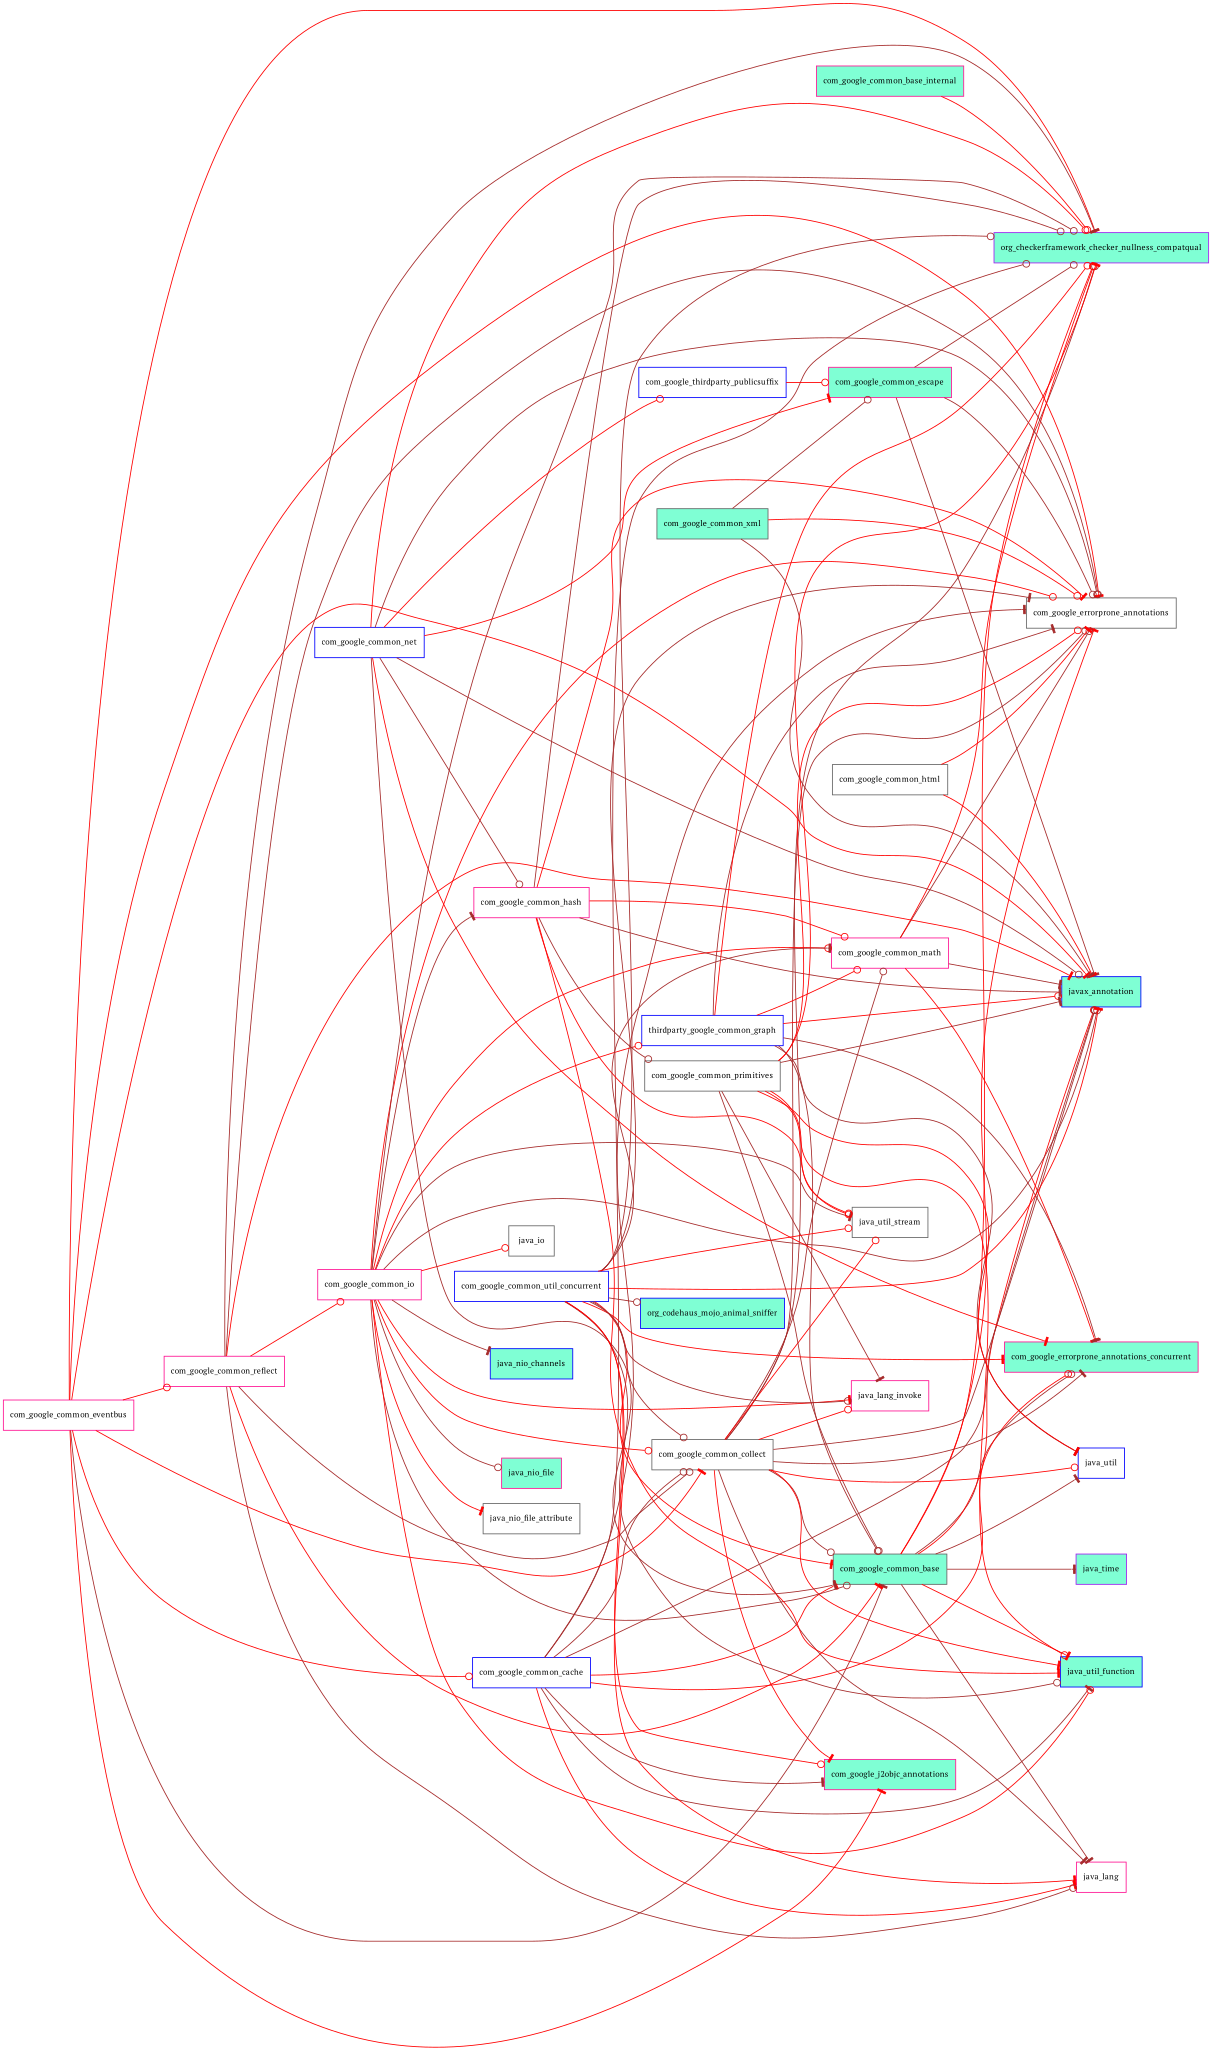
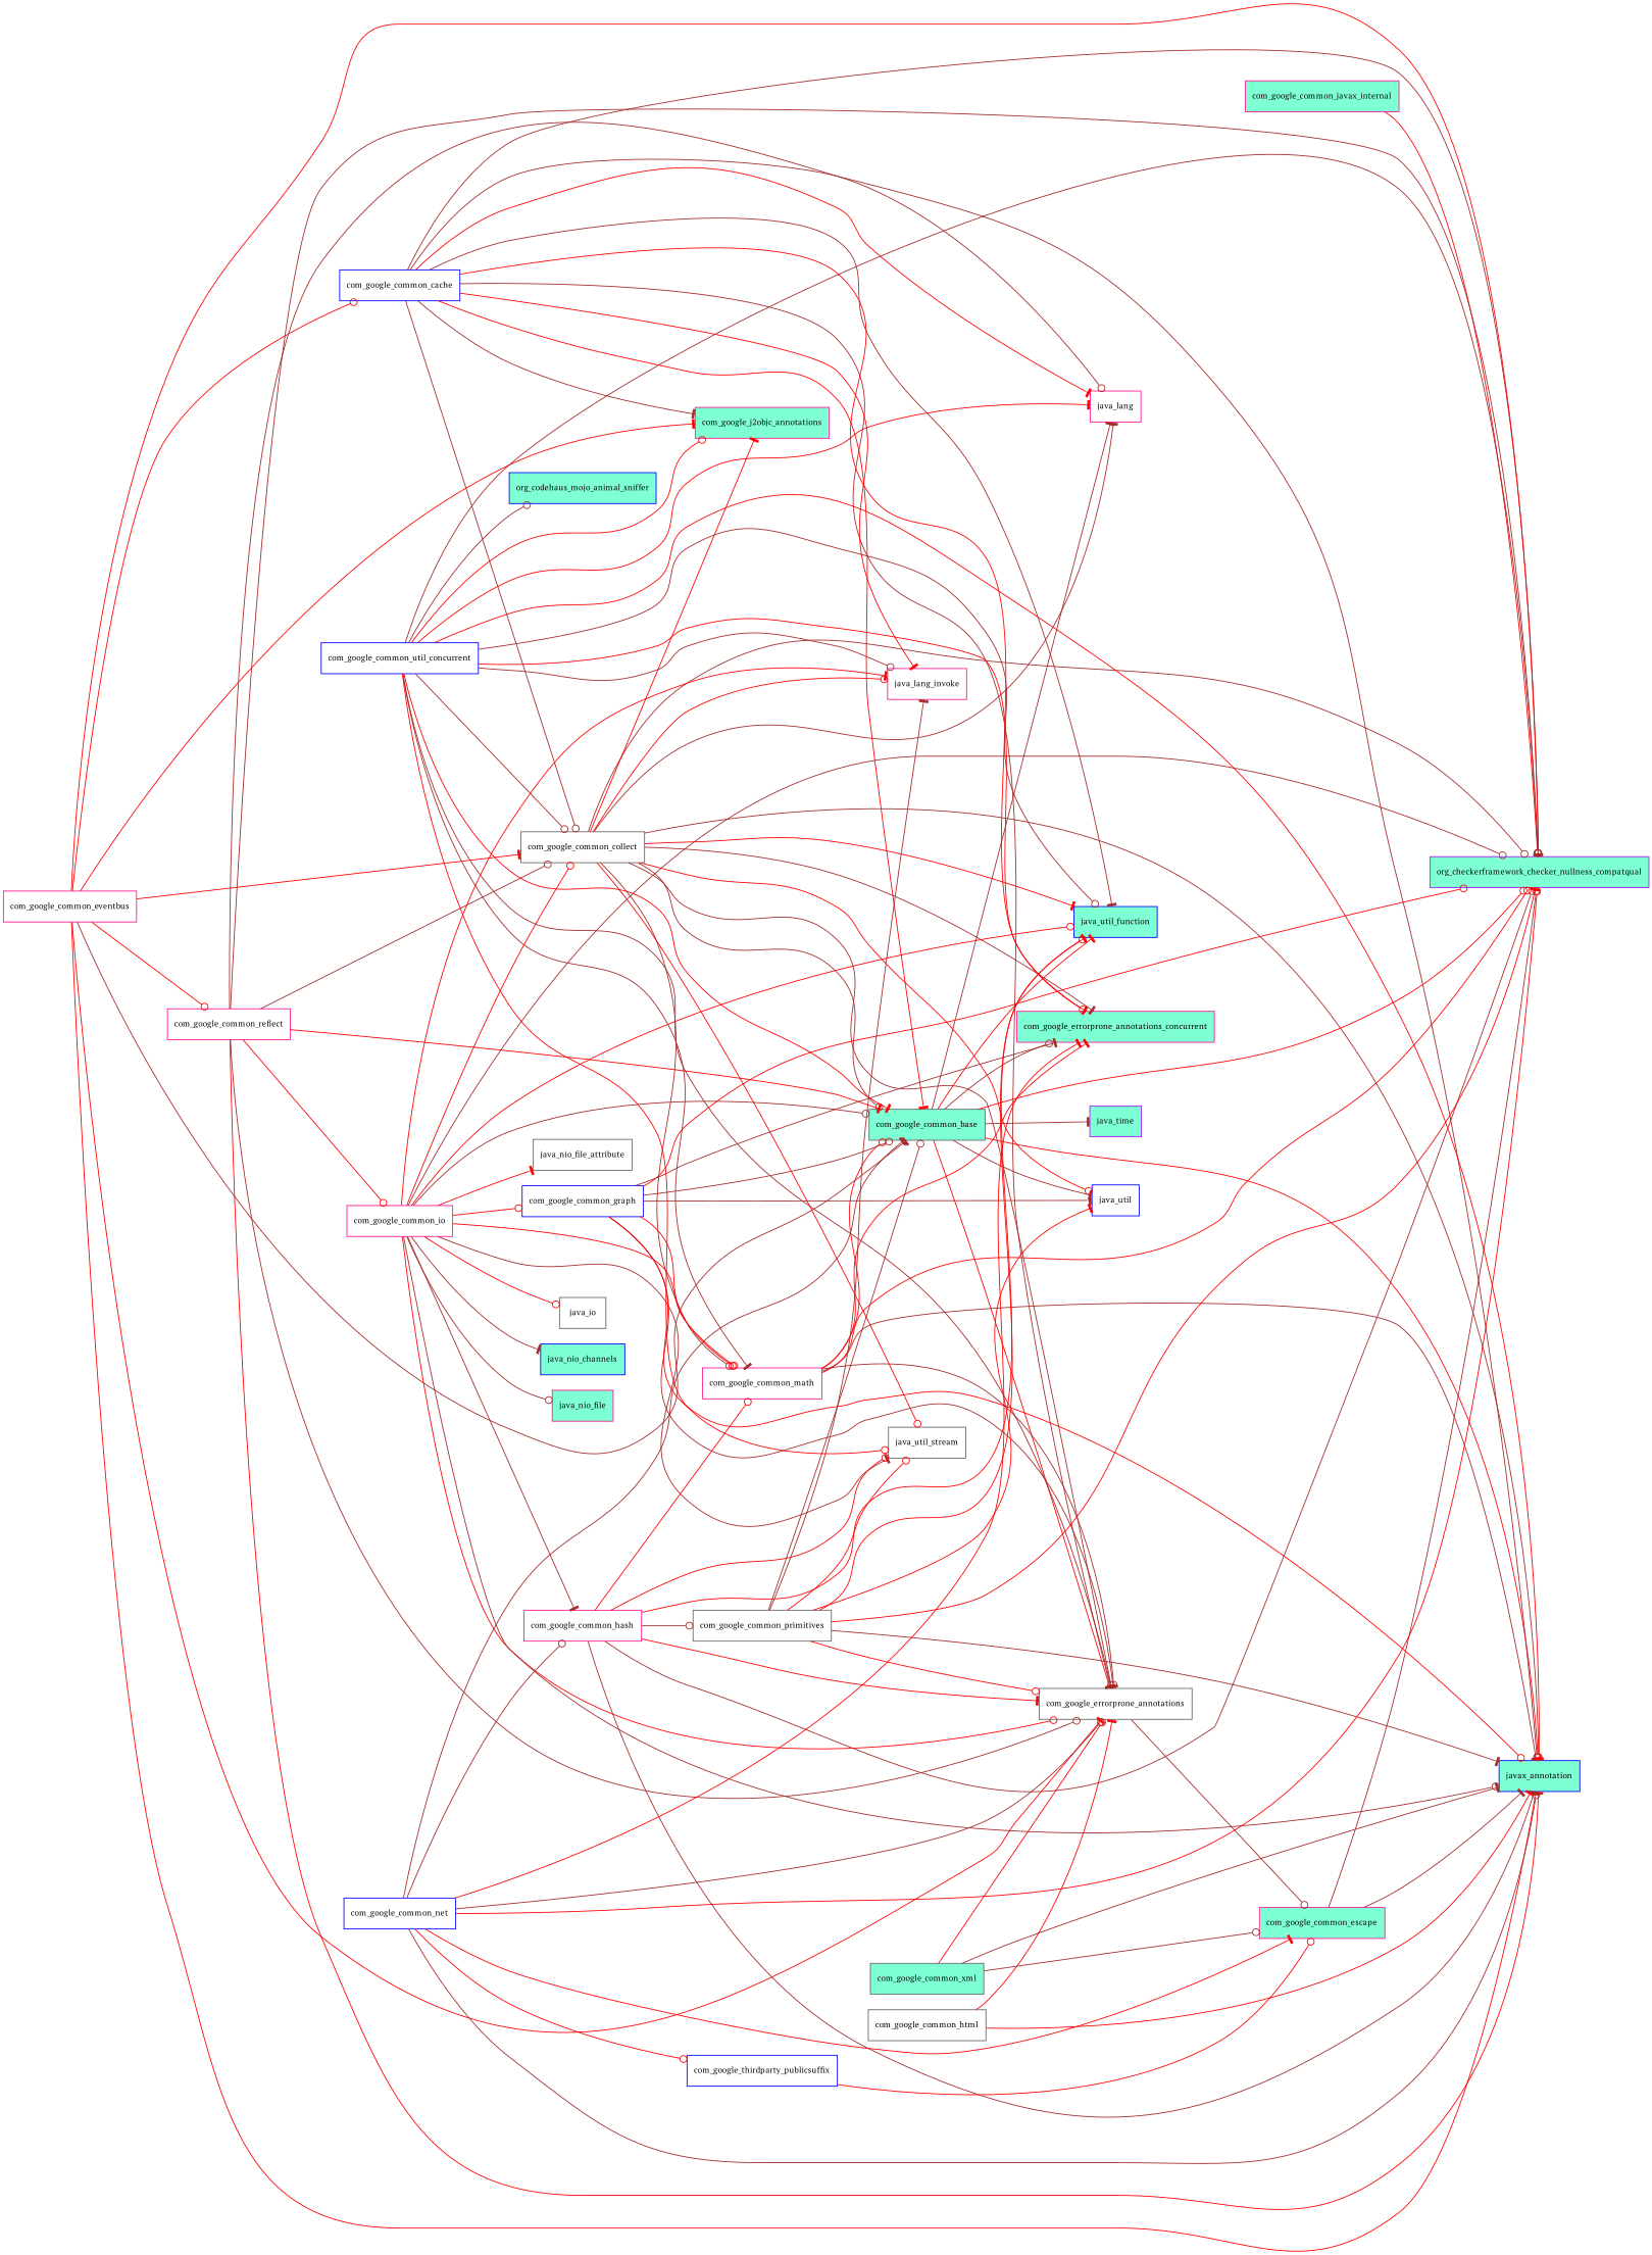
  digraph {
    fontname="PT Serif"
    rankdir=LR
    node [color=deeppink fillcolor=white fontname="PT Serif" fontsize=10.0 shape=box style=filled]
    edge [arrowhead=odot color=red fontname="PT Serif"]
    com_google_common_base [color=gray40 fillcolor=aquamarine]
    com_google_errorprone_annotations [color=gray40]
    com_google_errorprone_annotations_concurrent [fillcolor=aquamarine]
    java_lang
    java_time [color=purple fillcolor=aquamarine]
    java_util [color=blue]
    java_util_function [color=blue fillcolor=aquamarine]
    javax_annotation [color=blue fillcolor=aquamarine]
    org_checkerframework_checker_nullness_compatqual [color=purple fillcolor=aquamarine]
-   com_google_common_base_internal [fillcolor=aquamarine]
+   com_google_common_base_internal [fillcolor=aquamarine label=com_google_common_javax_internal]
    com_google_common_cache [color=blue]
    com_google_common_collect [color=gray40]
    com_google_j2objc_annotations [fillcolor=aquamarine]
    java_lang_invoke
    com_google_common_math
    java_util_stream [color=gray40]
    com_google_common_escape [fillcolor=aquamarine]
    com_google_common_eventbus
    com_google_common_reflect
    com_google_common_io
-   com_google_common_graph [color=blue label=thirdparty_google_common_graph]
+   com_google_common_graph [color=blue]
    com_google_common_hash
    java_io [color=gray40]
    java_nio_channels [color=blue fillcolor=aquamarine]
    java_nio_file [fillcolor=aquamarine]
    java_nio_file_attribute [color=gray40]
    com_google_common_primitives [color=gray40]
    com_google_common_html [color=gray40]
    com_google_common_net [color=blue]
    com_google_thirdparty_publicsuffix [color=blue]
    com_google_common_util_concurrent [color=blue]
    org_codehaus_mojo_animal_sniffer [color=blue fillcolor=aquamarine]
    com_google_common_xml [color=gray40 fillcolor=aquamarine]
    com_google_common_base -> com_google_errorprone_annotations [arrowhead=tee]
    com_google_common_base -> com_google_errorprone_annotations_concurrent [color=brown]
    com_google_common_base -> java_lang [arrowhead=tee color=brown]
    com_google_common_base -> java_time [arrowhead=tee color=brown]
    com_google_common_base -> java_util [arrowhead=tee color=brown]
    com_google_common_base -> java_util_function [arrowhead=tee]
    com_google_common_base -> javax_annotation
    com_google_common_base -> org_checkerframework_checker_nullness_compatqual
    com_google_common_base_internal -> org_checkerframework_checker_nullness_compatqual
    com_google_common_cache -> com_google_common_base [arrowhead=tee]
    com_google_common_cache -> com_google_errorprone_annotations [arrowhead=tee color=brown]
    com_google_common_cache -> com_google_errorprone_annotations_concurrent
    com_google_common_cache -> java_lang [arrowhead=tee]
    com_google_common_cache -> java_util_function [arrowhead=tee color=brown]
    com_google_common_cache -> javax_annotation [color=brown]
    com_google_common_cache -> org_checkerframework_checker_nullness_compatqual [color=brown]
    com_google_common_cache -> com_google_common_collect [color=brown]
    com_google_common_cache -> com_google_j2objc_annotations [arrowhead=tee color=brown]
+   com_google_common_cache -> java_lang_invoke [arrowhead=tee]
    com_google_common_collect -> com_google_common_base [color=brown]
    com_google_common_collect -> com_google_errorprone_annotations [color=brown]
    com_google_common_collect -> com_google_errorprone_annotations_concurrent [arrowhead=tee color=brown]
    com_google_common_collect -> java_lang [arrowhead=tee color=brown]
    com_google_common_collect -> java_util
    com_google_common_collect -> java_util_function [arrowhead=tee]
    com_google_common_collect -> javax_annotation [color=brown]
    com_google_common_collect -> org_checkerframework_checker_nullness_compatqual [color=brown]
    com_google_common_collect -> com_google_j2objc_annotations [arrowhead=tee]
    com_google_common_collect -> java_lang_invoke
    com_google_common_collect -> com_google_common_math [color=brown]
    com_google_common_collect -> java_util_stream
+   com_google_common_math -> com_google_common_base
    com_google_common_math -> com_google_errorprone_annotations [color=brown]
    com_google_common_math -> com_google_errorprone_annotations_concurrent [arrowhead=tee]
    com_google_common_math -> javax_annotation [arrowhead=tee color=brown]
    com_google_common_math -> org_checkerframework_checker_nullness_compatqual
-   com_google_common_escape -> com_google_errorprone_annotations [color=brown]
+   com_google_errorprone_annotations -> com_google_common_escape [color=brown]
    com_google_common_escape -> javax_annotation [arrowhead=tee color=brown]
    com_google_common_escape -> org_checkerframework_checker_nullness_compatqual [color=brown]
    com_google_common_eventbus -> com_google_common_base [arrowhead=tee color=brown]
    com_google_common_eventbus -> com_google_errorprone_annotations [arrowhead=tee]
    com_google_common_eventbus -> javax_annotation [arrowhead=tee]
    com_google_common_eventbus -> org_checkerframework_checker_nullness_compatqual [arrowhead=tee]
    com_google_common_eventbus -> com_google_common_cache
    com_google_common_eventbus -> com_google_common_collect [arrowhead=tee]
    com_google_common_eventbus -> com_google_j2objc_annotations [arrowhead=tee]
    com_google_common_eventbus -> com_google_common_reflect
    com_google_common_reflect -> com_google_common_base [arrowhead=tee]
    com_google_common_reflect -> com_google_errorprone_annotations [color=brown]
    com_google_common_reflect -> java_lang [color=brown]
    com_google_common_reflect -> javax_annotation [arrowhead=tee]
    com_google_common_reflect -> org_checkerframework_checker_nullness_compatqual [arrowhead=tee color=brown]
    com_google_common_reflect -> com_google_common_collect [color=brown]
    com_google_common_reflect -> com_google_common_io
    com_google_common_io -> com_google_common_base [color=brown]
    com_google_common_io -> com_google_errorprone_annotations
    com_google_common_io -> java_util_function
    com_google_common_io -> javax_annotation [color=brown]
    com_google_common_io -> org_checkerframework_checker_nullness_compatqual [color=brown]
    com_google_common_io -> com_google_common_collect
    com_google_common_io -> java_lang_invoke [arrowhead=tee]
    com_google_common_io -> com_google_common_math
    com_google_common_io -> java_util_stream [arrowhead=tee color=brown]
    com_google_common_io -> com_google_common_graph
    com_google_common_io -> com_google_common_hash [arrowhead=tee color=brown]
    com_google_common_io -> java_io
    com_google_common_io -> java_nio_channels [arrowhead=tee color=brown]
    com_google_common_io -> java_nio_file [color=brown]
    com_google_common_io -> java_nio_file_attribute [arrowhead=tee]
    com_google_common_graph -> com_google_common_base [color=brown]
    com_google_common_graph -> com_google_errorprone_annotations [arrowhead=tee color=brown]
    com_google_common_graph -> com_google_errorprone_annotations_concurrent [arrowhead=tee color=brown]
    com_google_common_graph -> java_util [arrowhead=tee color=brown]
    com_google_common_graph -> javax_annotation
    com_google_common_graph -> org_checkerframework_checker_nullness_compatqual
    com_google_common_graph -> com_google_common_math
    com_google_common_hash -> com_google_errorprone_annotations [arrowhead=tee]
    com_google_common_hash -> java_util_function [arrowhead=tee]
    com_google_common_hash -> javax_annotation [arrowhead=tee color=brown]
    com_google_common_hash -> org_checkerframework_checker_nullness_compatqual [color=brown]
    com_google_common_hash -> com_google_common_math
    com_google_common_hash -> java_util_stream
    com_google_common_hash -> com_google_common_primitives [color=brown]
    com_google_common_primitives -> com_google_common_base [color=brown]
    com_google_common_primitives -> com_google_errorprone_annotations
    com_google_common_primitives -> java_util [arrowhead=tee]
    com_google_common_primitives -> java_util_function
    com_google_common_primitives -> javax_annotation [arrowhead=tee color=brown]
    com_google_common_primitives -> org_checkerframework_checker_nullness_compatqual [arrowhead=tee]
    com_google_common_primitives -> java_lang_invoke [arrowhead=tee color=brown]
    com_google_common_primitives -> java_util_stream
    com_google_common_html -> com_google_errorprone_annotations [arrowhead=tee]
    com_google_common_html -> javax_annotation [arrowhead=tee]
    com_google_common_net -> com_google_common_base [arrowhead=tee color=brown]
    com_google_common_net -> com_google_errorprone_annotations [color=brown]
    com_google_common_net -> com_google_errorprone_annotations_concurrent [arrowhead=tee]
    com_google_common_net -> javax_annotation [color=brown]
    com_google_common_net -> org_checkerframework_checker_nullness_compatqual
    com_google_common_net -> com_google_common_escape [arrowhead=tee]
    com_google_common_net -> com_google_common_hash [color=brown]
    com_google_common_net -> com_google_thirdparty_publicsuffix
    com_google_thirdparty_publicsuffix -> com_google_common_escape
    com_google_common_util_concurrent -> com_google_common_base [arrowhead=tee]
    com_google_common_util_concurrent -> com_google_errorprone_annotations [arrowhead=tee color=brown]
    com_google_common_util_concurrent -> com_google_errorprone_annotations_concurrent [arrowhead=tee]
    com_google_common_util_concurrent -> java_lang [arrowhead=tee]
    com_google_common_util_concurrent -> java_util_function [color=brown]
    com_google_common_util_concurrent -> javax_annotation [arrowhead=tee]
    com_google_common_util_concurrent -> org_checkerframework_checker_nullness_compatqual [color=brown]
    com_google_common_util_concurrent -> com_google_common_collect [color=brown]
    com_google_common_util_concurrent -> com_google_j2objc_annotations
    com_google_common_util_concurrent -> java_lang_invoke [color=brown]
    com_google_common_util_concurrent -> com_google_common_math [arrowhead=tee color=brown]
    com_google_common_util_concurrent -> java_util_stream
    com_google_common_util_concurrent -> org_codehaus_mojo_animal_sniffer [color=brown]
    com_google_common_xml -> com_google_errorprone_annotations
    com_google_common_xml -> javax_annotation [arrowhead=tee color=brown]
    com_google_common_xml -> com_google_common_escape [color=brown]
  }
